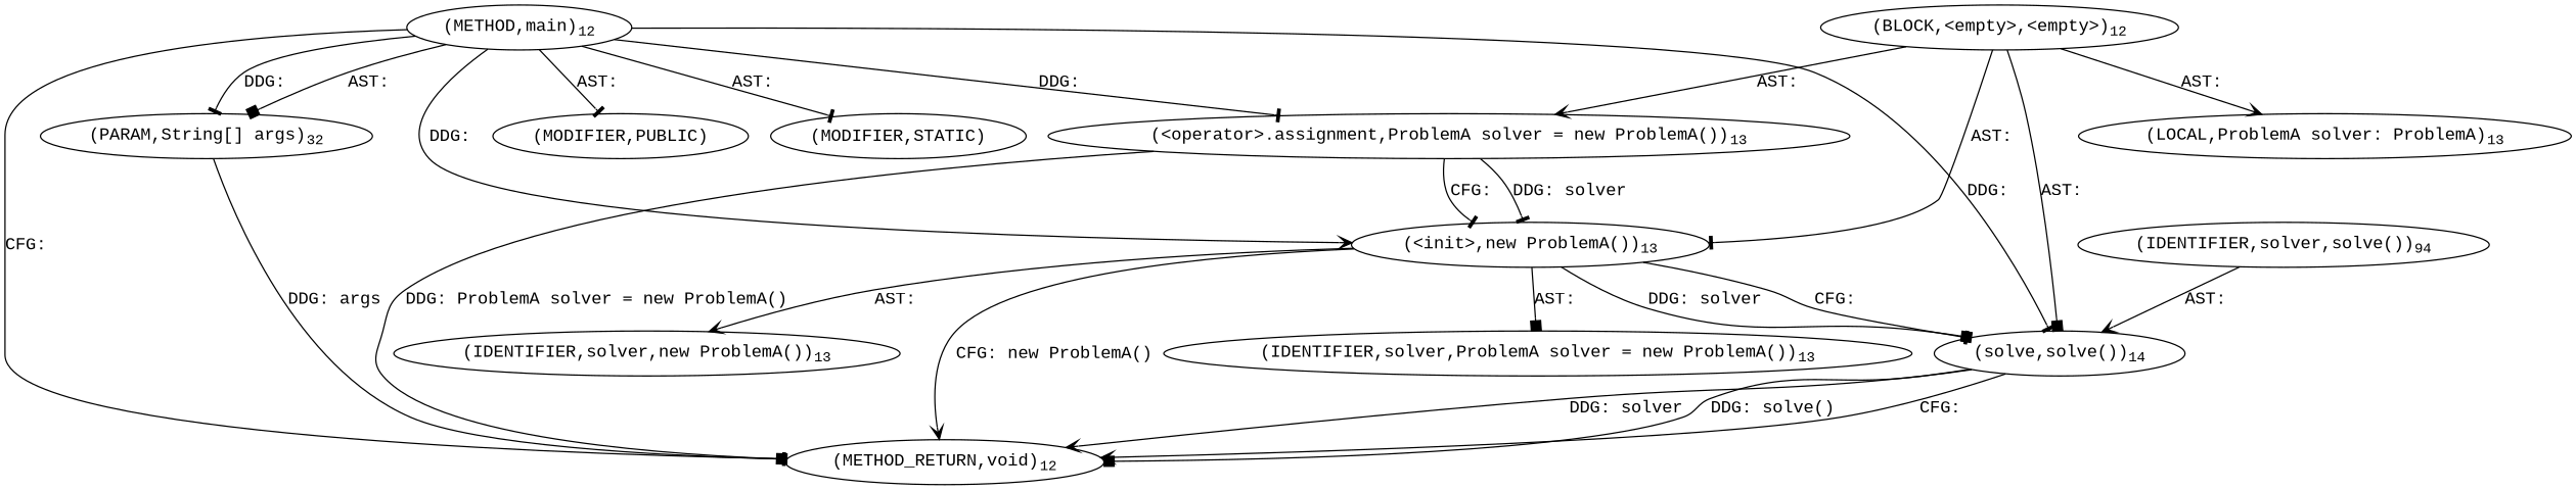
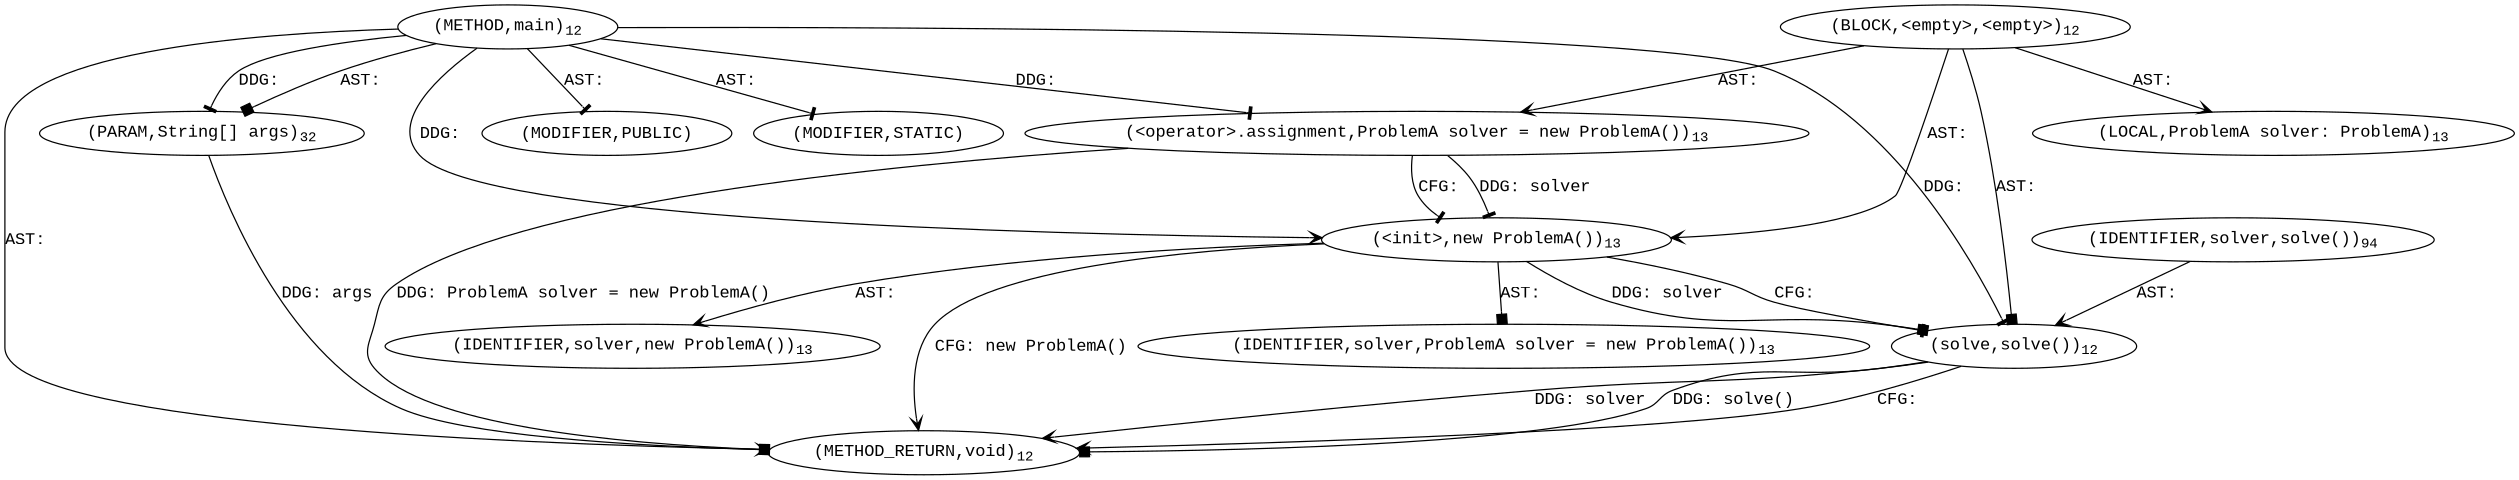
  digraph {
    fontname="Liberation Mono"
    node [fontname="Liberation Mono"]
    edge [arrowhead=tee fontname="Liberation Mono"]
    n1 [label=<(METHOD,main)<SUB>12</SUB>>]
    n2 [label=<(PARAM,String[] args)<SUB>32</SUB>>]
    n3 [label=<(&lt;operator&gt;.assignment,ProblemA solver = new ProblemA())<SUB>13</SUB>>]
    n4 [label=<(&lt;init&gt;,new ProblemA())<SUB>13</SUB>>]
-   n5 [label=<(solve,solve())<SUB>14</SUB>>]
+   n5 [label=<(solve,solve())<SUB>12</SUB>>]
    n6 [label=<(MODIFIER,PUBLIC)>]
    n7 [label=<(MODIFIER,STATIC)>]
    n8 [label=<(METHOD_RETURN,void)<SUB>12</SUB>>]
    n9 [label=<(BLOCK,&lt;empty&gt;,&lt;empty&gt;)<SUB>12</SUB>>]
    n10 [label=<(LOCAL,ProblemA solver: ProblemA)<SUB>13</SUB>>]
    n11 [label=<(IDENTIFIER,solver,ProblemA solver = new ProblemA())<SUB>13</SUB>>]
    n12 [label=<(IDENTIFIER,solver,new ProblemA())<SUB>13</SUB>>]
    n13 [label=<(IDENTIFIER,solver,solve())<SUB>94</SUB>>]
    n1 -> n2 [arrowhead=box label="AST: "]
    n1 -> n2 [label="DDG: "]
    n1 -> n3 [label="DDG: "]
    n1 -> n4 [arrowhead=vee label="DDG: "]
    n1 -> n5 [label="DDG: "]
    n1 -> n6 [label="AST: "]
    n1 -> n7 [label="AST: "]
-   n1 -> n8 [arrowhead=box label="CFG: "]
-   n2 -> n8 [label="DDG: args"]
+   n1 -> n8 [arrowhead=box label="AST: "]
+   n2 -> n8 [arrowhead=vee label="DDG: args"]
    n3 -> n4 [label="CFG: "]
    n3 -> n4 [label="DDG: solver"]
    n3 -> n8 [arrowhead=box label="DDG: ProblemA solver = new ProblemA()"]
    n4 -> n5 [label="CFG: "]
    n4 -> n5 [arrowhead=box label="DDG: solver"]
    n4 -> n8 [arrowhead=vee label="CFG: new ProblemA()"]
    n4 -> n11 [arrowhead=box label="AST: "]
    n4 -> n12 [arrowhead=vee label="AST: "]
    n5 -> n8 [arrowhead=vee label="CFG: "]
    n5 -> n8 [arrowhead=vee label="DDG: solver"]
    n5 -> n8 [arrowhead=box label="DDG: solve()"]
    n9 -> n3 [arrowhead=vee label="AST: "]
-   n9 -> n4 [label="AST: "]
+   n9 -> n4 [arrowhead=vee label="AST: "]
    n9 -> n5 [arrowhead=box label="AST: "]
    n9 -> n10 [arrowhead=vee label="AST: "]
    n13 -> n5 [arrowhead=vee label="AST: "]
  }
